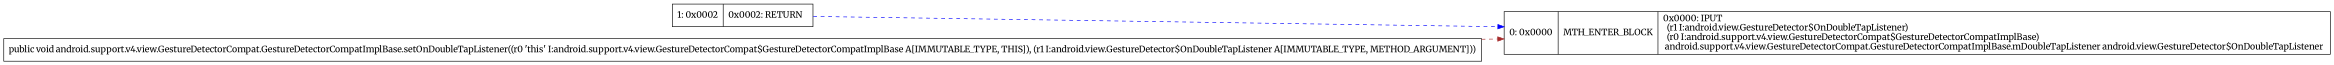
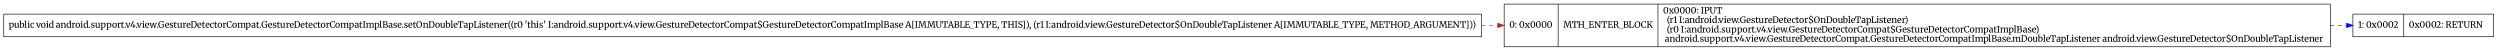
  digraph {
    rankdir=LR
    fontname=Merriweather
    node [shape=record fontname=Merriweather]
    edge [style=dashed fontname=Merriweather]
    n1 [label="{0\:\ 0x0000|MTH_ENTER_BLOCK\l|0x0000: IPUT  \l  (r1 I:android.view.GestureDetector$OnDoubleTapListener)\l  (r0 I:android.support.v4.view.GestureDetectorCompat$GestureDetectorCompatImplBase)\l android.support.v4.view.GestureDetectorCompat.GestureDetectorCompatImplBase.mDoubleTapListener android.view.GestureDetector$OnDoubleTapListener \l}"]
    n2 [label="{1\:\ 0x0002|0x0002: RETURN   \l}"]
    n3 [label="{public void android.support.v4.view.GestureDetectorCompat.GestureDetectorCompatImplBase.setOnDoubleTapListener((r0 'this' I:android.support.v4.view.GestureDetectorCompat$GestureDetectorCompatImplBase A[IMMUTABLE_TYPE, THIS]), (r1 I:android.view.GestureDetector$OnDoubleTapListener A[IMMUTABLE_TYPE, METHOD_ARGUMENT])) }"]
-   n2 -> n1 [color=blue]
+   n1 -> n2 [color=blue]
    n3 -> n1 [color=brown]
  }
